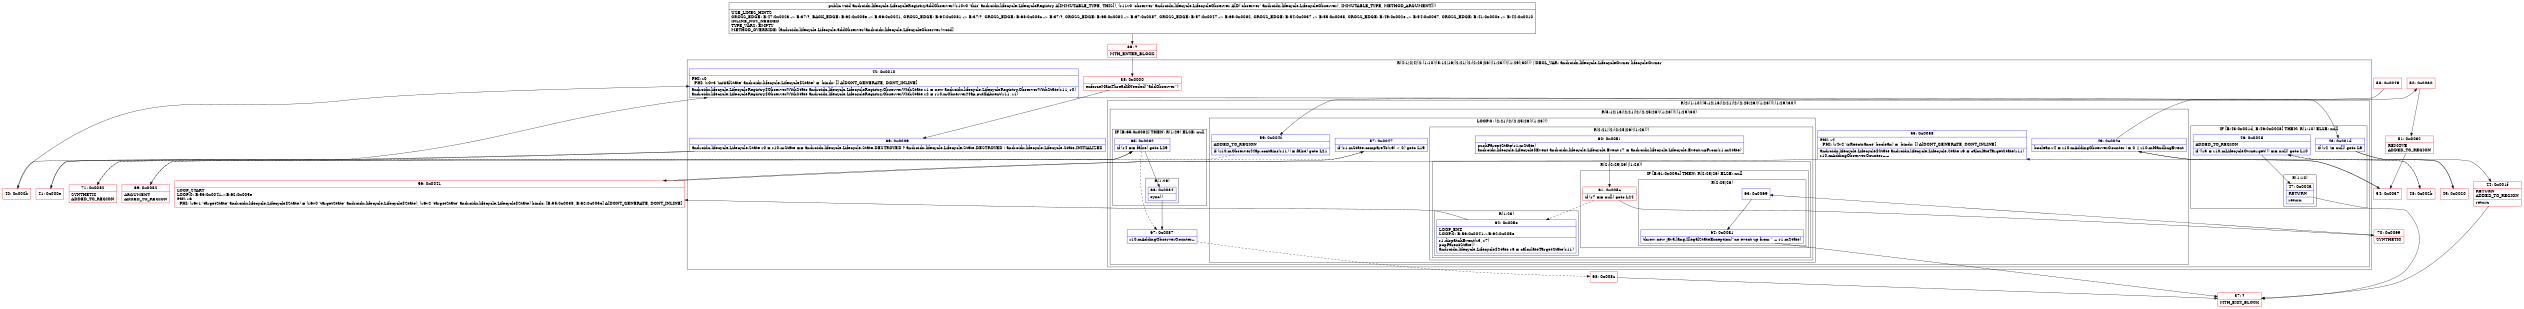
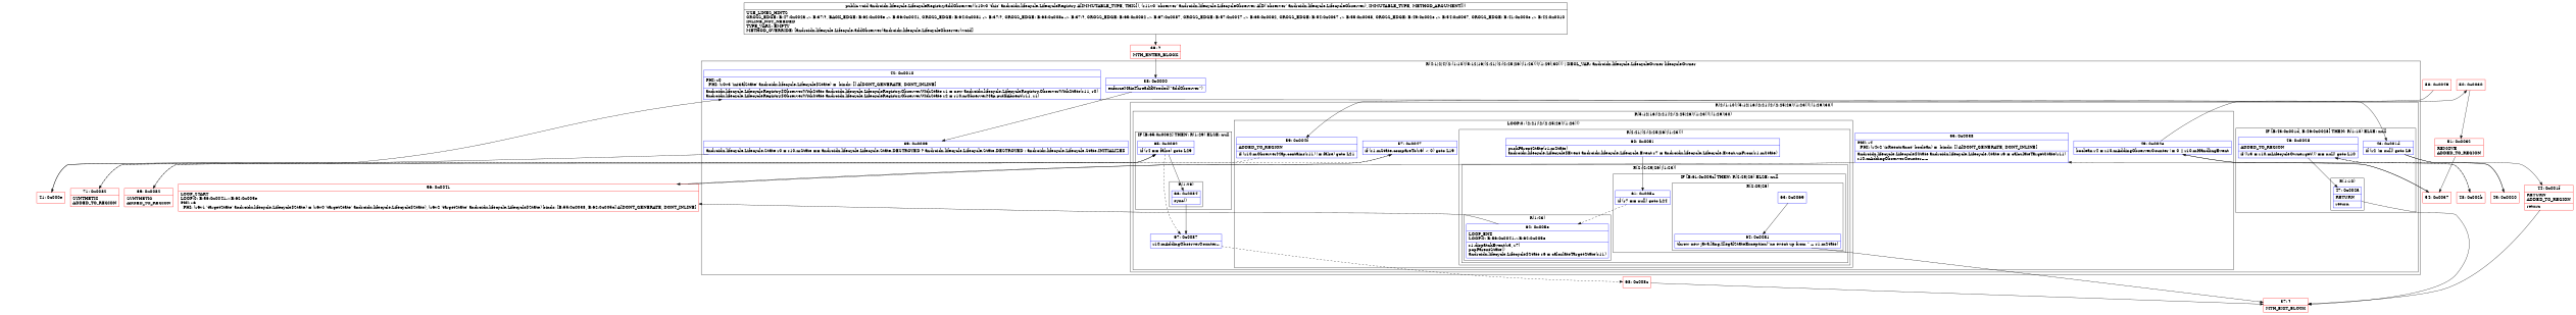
  digraph {
    node [color=blue shape=record]
    n1 [label="{47\:\ 0x002a|RETURN\l|return\l}"]
    n2 [label="{43\:\ 0x001d|if (r2 != null) goto L6\l}"]
    n3 [label="{46\:\ 0x0028|ADDED_TO_REGION\l|if ((r3 = r10.mLifecycleOwner.get()) == null) goto L10\l}"]
    n4 [label="{63\:\ 0x0069}"]
    n5 [label="{64\:\ 0x0081|throw new java.lang.IllegalStateException(\"no event up from \" + r1.mState)\l}"]
-   n6 [color=red label="{61\:\ 0x005c|if (r7 == null) goto L24\l}"]
+   n6 [label="{61\:\ 0x005c|if (r7 == null) goto L24\l}"]
    n7 [label="{62\:\ 0x005e|LOOP_END\lLOOP:0: B:56:0x0041\-\>B:62:0x005e\l|r1.dispatchEvent(r3, r7)\lpopParentState()\landroidx.lifecycle.Lifecycle$State r6 = calculateTargetState(r11)\l}"]
    n8 [label="{60\:\ 0x0051|pushParentState(r1.mState)\landroidx.lifecycle.Lifecycle$Event androidx.lifecycle.Lifecycle.Event r7 = androidx.lifecycle.Lifecycle.Event.upFrom(r1.mState)\l}"]
    n9 [label="{57\:\ 0x0047|if (r1.mState.compareTo(r6) \< 0) goto L19\l}"]
    n10 [label="{59\:\ 0x004f|ADDED_TO_REGION\l|if (r10.mObserverMap.contains(r11) != false) goto L21\l}"]
    n11 [label="{66\:\ 0x0084|sync()\l}"]
    n12 [label="{65\:\ 0x0082|if (r4 == false) goto L29\l}"]
    n13 [label="{49\:\ 0x002e|boolean r4 = r10.mAddingObserverCounter != 0 \|\| r10.mHandlingEvent\l}"]
    n14 [label="{55\:\ 0x0038|PHI: r4 \l  PHI: (r4v2 'isReentrance' boolean) =  binds: [] A[DONT_GENERATE, DONT_INLINE]\l|androidx.lifecycle.Lifecycle$State androidx.lifecycle.Lifecycle.State r6 = calculateTargetState(r11)\lr10.mAddingObserverCounter++\l}"]
    n15 [label="{67\:\ 0x0087|r10.mAddingObserverCounter\-\-\l}"]
-   n16 [color=red label="{38\:\ 0x0000|enforceMainThreadIfNeeded(\"addObserver\")\l}"]
+   n16 [label="{38\:\ 0x0000|enforceMainThreadIfNeeded(\"addObserver\")\l}"]
    n17 [label="{39\:\ 0x0009|androidx.lifecycle.Lifecycle.State r0 = r10.mState == androidx.lifecycle.Lifecycle.State.DESTROYED ? androidx.lifecycle.Lifecycle.State.DESTROYED : androidx.lifecycle.Lifecycle.State.INITIALIZED\l}"]
    n18 [label="{42\:\ 0x0010|PHI: r0 \l  PHI: (r0v3 'initialState' androidx.lifecycle.Lifecycle$State) =  binds: [] A[DONT_GENERATE, DONT_INLINE]\l|androidx.lifecycle.LifecycleRegistry$ObserverWithState androidx.lifecycle.LifecycleRegistry.ObserverWithState r1 = new androidx.lifecycle.LifecycleRegistry.ObserverWithState(r11, r0)\landroidx.lifecycle.LifecycleRegistry$ObserverWithState androidx.lifecycle.LifecycleRegistry.ObserverWithState r2 = r10.mObserverMap.putIfAbsent(r11, r1)\l}"]
    n19 [color=red label="{37\:\ ?|MTH_EXIT_BLOCK\l}"]
    n20 [color=red label="{44\:\ 0x001f|RETURN\lADDED_TO_REGION\l|return\l}"]
    n21 [color=red label="{45\:\ 0x0020}"]
    n22 [color=red label="{48\:\ 0x002b}"]
-   n23 [color=red label="{70\:\ 0x0069|SYNTHETIC\l}"]
    n24 [color=red label="{56\:\ 0x0041|LOOP_START\lLOOP:0: B:56:0x0041\-\>B:62:0x005e\lPHI: r6 \l  PHI: (r6v1 'targetState' androidx.lifecycle.Lifecycle$State) = (r6v0 'targetState' androidx.lifecycle.Lifecycle$State), (r6v2 'targetState' androidx.lifecycle.Lifecycle$State) binds: [B:55:0x0038, B:62:0x005e] A[DONT_GENERATE, DONT_INLINE]\l}"]
-   n25 [color=red label="{69\:\ 0x0082|ARGUMENT\lADDED_TO_REGION\l}"]
+   n25 [color=red label="{69\:\ 0x0082|SYNTHETIC\lADDED_TO_REGION\l}"]
    n26 [color=red label="{71\:\ 0x0082|SYNTHETIC\lADDED_TO_REGION\l}"]
    n27 [color=red label="{50\:\ 0x0030}"]
    n28 [color=red label="{54\:\ 0x0037}"]
    n29 [color=red label="{68\:\ 0x008c}"]
-   n30 [color=red label="{40\:\ 0x000b}"]
    n31 [color=red label="{41\:\ 0x000e}"]
    n32 [color=red label="{51\:\ 0x0032|REMOVE\lADDED_TO_REGION\l}"]
    n33 [color=red label="{58\:\ 0x0049}"]
    n34 [color=red label="{36\:\ ?|MTH_ENTER_BLOCK\l}"]
    n35 [label="{public void androidx.lifecycle.LifecycleRegistry.addObserver((r10v0 'this' androidx.lifecycle.LifecycleRegistry A[IMMUTABLE_TYPE, THIS]), (r11v0 'observer' androidx.lifecycle.LifecycleObserver A[D('observer' androidx.lifecycle.LifecycleObserver), IMMUTABLE_TYPE, METHOD_ARGUMENT]))  | USE_LINES_HINTS\lCROSS_EDGE: B:47:0x002a \-\> B:37:?, BACK_EDGE: B:62:0x005e \-\> B:56:0x0041, CROSS_EDGE: B:64:0x0081 \-\> B:37:?, CROSS_EDGE: B:68:0x008c \-\> B:37:?, CROSS_EDGE: B:65:0x0082 \-\> B:67:0x0087, CROSS_EDGE: B:57:0x0047 \-\> B:65:0x0082, CROSS_EDGE: B:54:0x0037 \-\> B:55:0x0038, CROSS_EDGE: B:49:0x002e \-\> B:54:0x0037, CROSS_EDGE: B:41:0x000e \-\> B:42:0x0010\lINLINE_NOT_NEEDED\lTYPE_VARS: EMPTY\lMETHOD_OVERRIDE: [androidx.lifecycle.Lifecycle.addObserver(androidx.lifecycle.LifecycleObserver):void]\l}" color=""]
    subgraph cluster_1 {
      label="R(4:1|2|4|(2:(1:10)|(5:12|16|(2:21|(2:(2:25|26)|(1:23)))|(1:29)|30))) | DECL_VAR: androidx.lifecycle.LifecycleOwner lifecycleOwner\l"
      n16
      n17
      n18
      subgraph cluster_2 {
        label="R(2:(1:10)|(5:12|16|(2:21|(2:(2:25|26)|(1:23)))|(1:29)|30))"
        subgraph cluster_3 {
          label="IF [B:43:0x001d, B:46:0x0028] THEN: R(1:10) ELSE: null"
          n2
          n3
          subgraph cluster_4 {
            label="R(1:10)"
            n1
          }
        }
        subgraph cluster_5 {
          label="R(5:12|16|(2:21|(2:(2:25|26)|(1:23)))|(1:29)|30)"
          n13
          n14
          n15
          subgraph cluster_6 {
            label="LOOP:0: (2:21|(2:(2:25|26)|(1:23)))"
            n9
            n10
            subgraph cluster_7 {
              label="R(2:21|(2:(2:25|26)|(1:23)))"
              n8
              subgraph cluster_8 {
                label="R(2:(2:25|26)|(1:23))"
                subgraph cluster_9 {
                  label="IF [B:61:0x005c] THEN: R(2:25|26) ELSE: null"
                  n6
                  subgraph cluster_10 {
                    label="R(2:25|26)"
                    n4
                    n5
                  }
                }
                subgraph cluster_11 {
                  label="R(1:23)"
                  n7
                }
              }
            }
          }
          subgraph cluster_12 {
            label="IF [B:65:0x0082] THEN: R(1:29) ELSE: null"
            n12
            subgraph cluster_13 {
              label="R(1:29)"
              n11
            }
          }
        }
      }
    }
    n1 -> n19
    n2 -> n20
    n2 -> n21 [style=solid]
    n3 -> n1
    n3 -> n22 [style=dashed]
    n4 -> n5
    n5 -> n19
    n6 -> n7 [style=dashed]
-   n6 -> n23
    n7 -> n24
    n8 -> n6
    n9 -> n25 [style=dashed]
    n10 -> n26 [style=dashed]
    n11 -> n15
    n12 -> n11
    n12 -> n15 [style=dashed]
    n13 -> n27
    n13 -> n28
    n14 -> n24
    n15 -> n29 [style=dashed]
    n16 -> n17
-   n17 -> n30
    n17 -> n31
    n18 -> n2
    n20 -> n19
    n21 -> n3
    n22 -> n13
-   n23 -> n4
    n24 -> n9
    n25 -> n12
    n26 -> n12
    n27 -> n32
    n28 -> n14
    n29 -> n19
-   n30 -> n18
    n31 -> n18
    n32 -> n28
    n33 -> n10
    n34 -> n16
    n35 -> n34
  }
